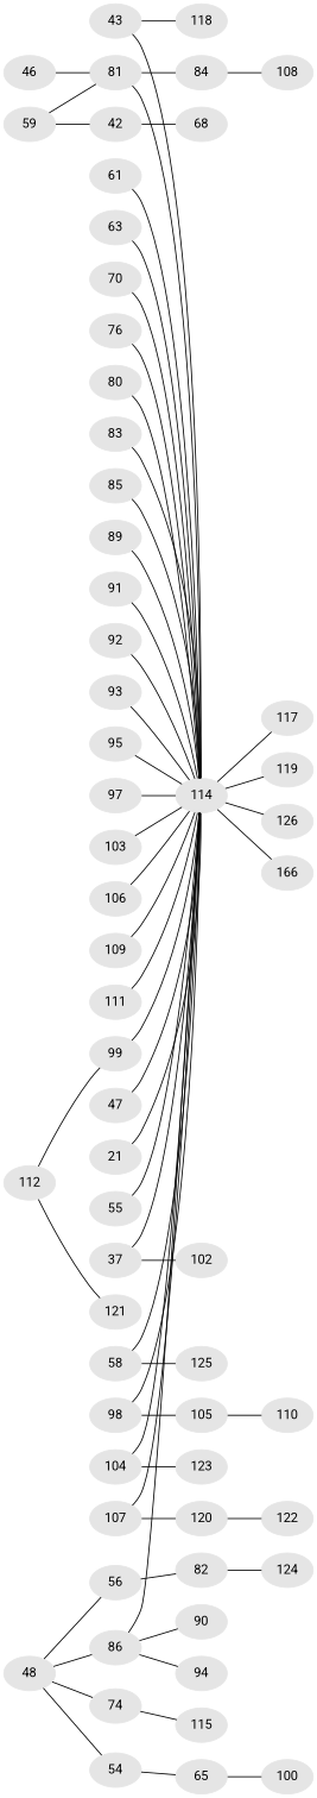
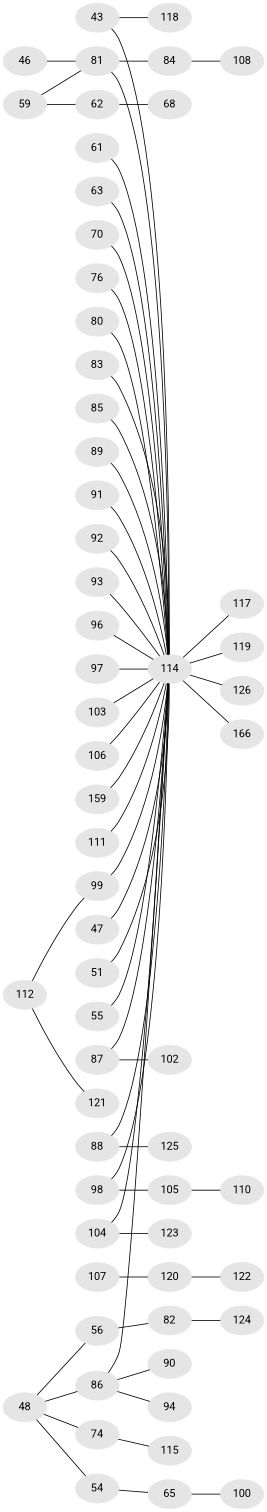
  graph {
    fontname=Roboto
    rankdir=LR
    node [color=gray90 fontname=Roboto style=filled]
    edge [fontname=Roboto]
    114 [super="+72+113+29+39+78+49+36+79+38+58"]
    n2 [label=166]
    117
    119
    126
    43
    118
    81 [super="+35+66+24+32"]
    84
    46
    47
    48 [super="+40"]
    54
    56
    74
    86 [super="+73"]
    65
    82
    115
    90
    94
-   51 [label=21]
+   51
    100
    55
    124
    59
-   62 [label=42]
+   62
    68
    61
    63
    70
    76
    80
    108
    83
    85
-   87 [label=37]
+   87
    102
-   88 [label=58]
+   88
    125
    89
    91
    92
    93
-   96 [label=95]
+   96
    97
    98
    105
    110
    99
    103
    104
    123
    106
    107
    120
    122
-   109
+   109 [label=159]
    111
    112
    121
    114 -- n2
    114 -- 117
    114 -- 119
    114 -- 126
    43 -- 114
    43 -- 118
    81 -- 114
    81 -- 84
    84 -- 108
    46 -- 81
    47 -- 114
    48 -- 54
    48 -- 56
    48 -- 74
    48 -- 86
    54 -- 65
    56 -- 82
    74 -- 115
    86 -- 114
    86 -- 90
    86 -- 94
    65 -- 100
    82 -- 124
    51 -- 114
    55 -- 114
    59 -- 81
    59 -- 62
    62 -- 68
    61 -- 114
    63 -- 114
    70 -- 114
    76 -- 114
    80 -- 114
    83 -- 114
    85 -- 114
    87 -- 114
    87 -- 102
    88 -- 114
    88 -- 125
    89 -- 114
    91 -- 114
    92 -- 114
    93 -- 114
    96 -- 114
    97 -- 114
    98 -- 114
    98 -- 105
    105 -- 110
    99 -- 114
    103 -- 114
    104 -- 114
    104 -- 123
    106 -- 114
-   107 -- 114
    107 -- 120
    120 -- 122
    109 -- 114
    111 -- 114
    112 -- 99
    112 -- 121
  }
